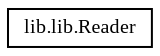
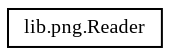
  digraph {
    rankdir=LR
    fontname="Liberation Serif"
-   n1 [color=black fillcolor=white fontname="Liberation Serif" fontsize=10 height=0.2 label="lib.lib.Reader" shape=record style=filled width=0.4]
+   n1 [color=black fillcolor=white fontname="Liberation Serif" fontsize=10 height=0.2 label="lib.png.Reader" shape=record style=filled width=0.4]
  }
